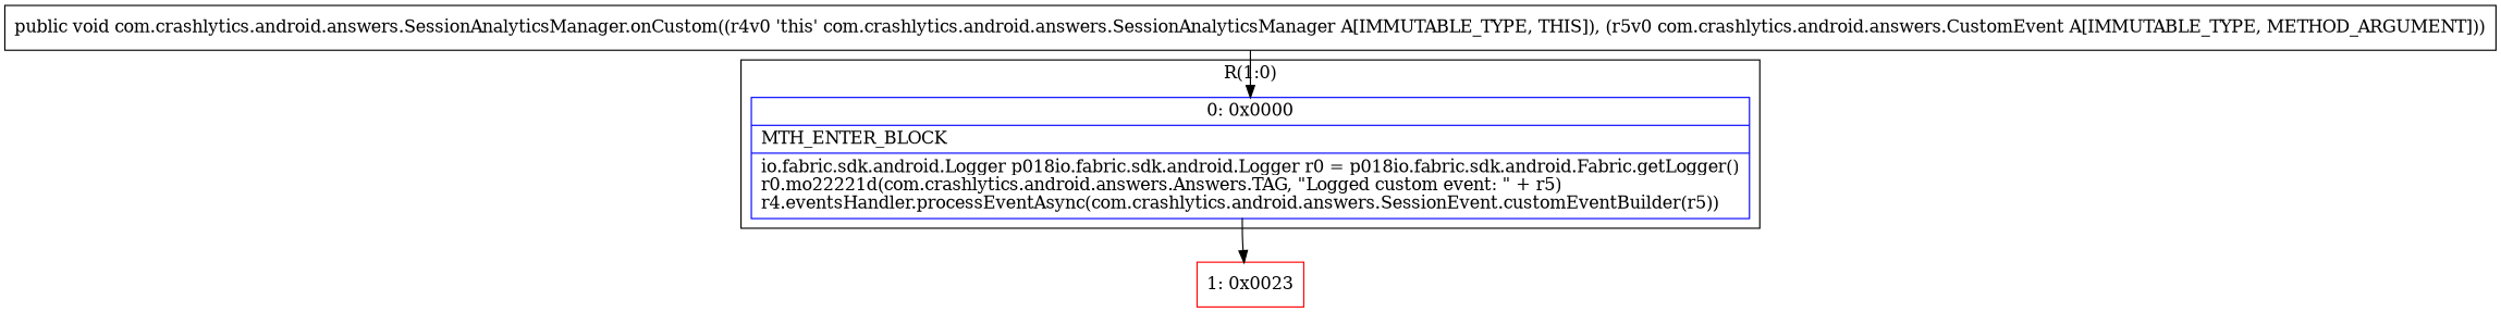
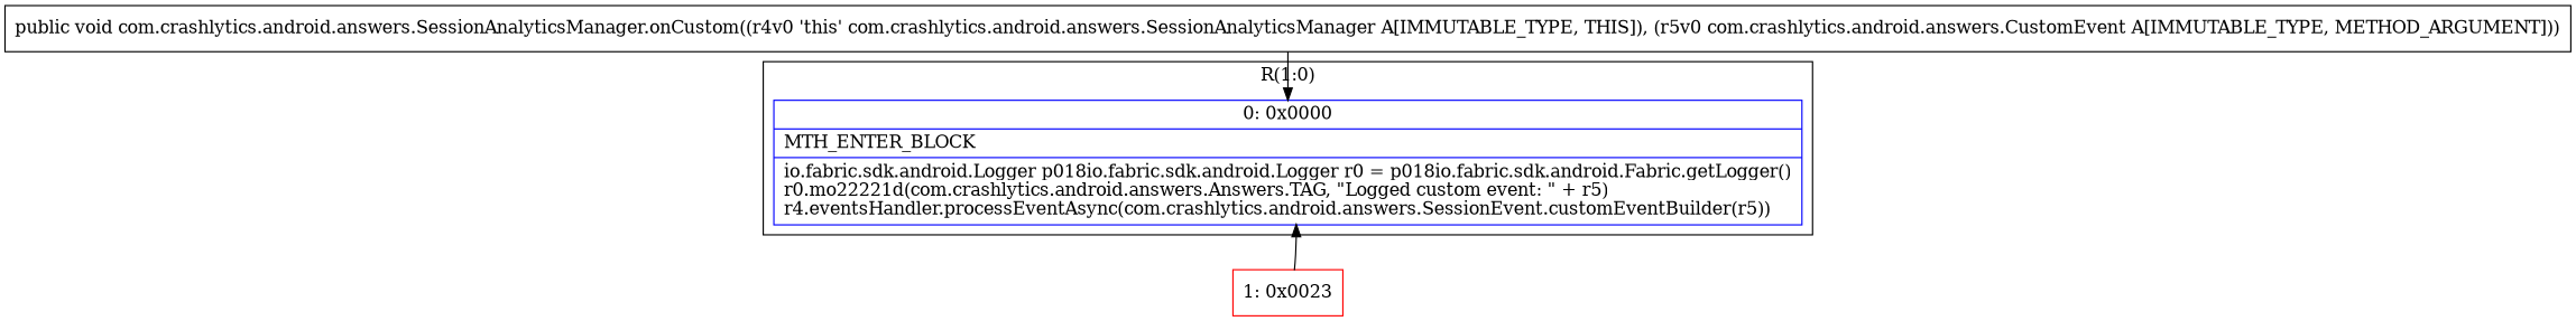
  digraph {
    node [shape=record]
    n1 [color=blue label="{0\:\ 0x0000|MTH_ENTER_BLOCK\l|io.fabric.sdk.android.Logger p018io.fabric.sdk.android.Logger r0 = p018io.fabric.sdk.android.Fabric.getLogger()\lr0.mo22221d(com.crashlytics.android.answers.Answers.TAG, \"Logged custom event: \" + r5)\lr4.eventsHandler.processEventAsync(com.crashlytics.android.answers.SessionEvent.customEventBuilder(r5))\l}"]
    n2 [color=red label="{1\:\ 0x0023}"]
    n3 [label="{public void com.crashlytics.android.answers.SessionAnalyticsManager.onCustom((r4v0 'this' com.crashlytics.android.answers.SessionAnalyticsManager A[IMMUTABLE_TYPE, THIS]), (r5v0 com.crashlytics.android.answers.CustomEvent A[IMMUTABLE_TYPE, METHOD_ARGUMENT])) }"]
    subgraph cluster_1 {
      label="R(1:0)"
      n1
    }
-   n1 -> n2
+   n2 -> n1
    n3 -> n1
  }
